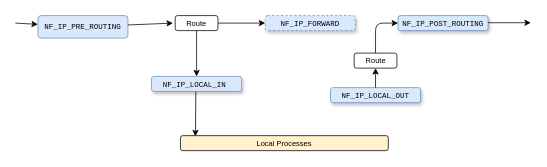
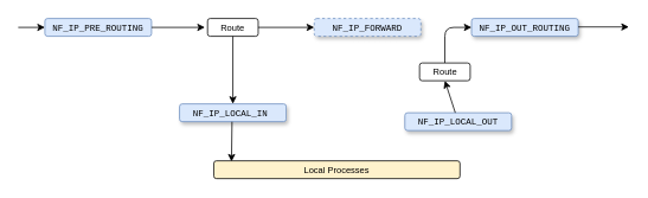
  <mxCell id="0" />
  <mxCell id="1" parent="0" />
  <mxCell id="2" value="" style="endArrow=classic;html=1;" parent="1" target="3" edge="1"><mxGeometry width="50" height="50" relative="1" as="geometry"><mxPoint x="20" y="30" as="sourcePoint" /><mxPoint x="100" y="30" as="targetPoint" /></mxGeometry></mxCell>
- <mxCell id="3" value="&lt;pre&gt;&lt;font face=&quot;Courier New&quot; style=&quot;font-size: 10px&quot;&gt;NF_IP_PRE_ROUTING&lt;/font&gt;&lt;/pre&gt;" style="rounded=1;whiteSpace=wrap;html=1;fillColor=#dae8fc;strokeColor=#6c8ebf;" parent="1" vertex="1"><mxGeometry x="50" y="20" width="120" height="30" as="geometry" /></mxCell>
+ <mxCell id="3" value="&lt;pre&gt;&lt;font face=&quot;Courier New&quot; style=&quot;font-size: 10px&quot;&gt;NF_IP_PRE_ROUTING&lt;/font&gt;&lt;/pre&gt;" style="rounded=1;whiteSpace=wrap;html=1;fillColor=#dae8fc;strokeColor=#6c8ebf;" parent="1" vertex="1"><mxGeometry x="50" y="20" width="120" height="20" as="geometry" /></mxCell>
  <mxCell id="4" value="&lt;pre&gt;&lt;font style=&quot;font-size: 10px&quot; face=&quot;Helvetica&quot;&gt;Route&lt;/font&gt;&lt;/pre&gt;" style="rounded=1;whiteSpace=wrap;html=1;" parent="1" vertex="1"><mxGeometry x="233" y="20" width="57" height="20" as="geometry" /></mxCell>
  <mxCell id="5" value="" style="endArrow=classic;html=1;" parent="1" source="3" edge="1"><mxGeometry width="50" height="50" relative="1" as="geometry"><mxPoint x="30" y="40" as="sourcePoint" /><mxPoint x="230" y="30" as="targetPoint" /></mxGeometry></mxCell>
  <mxCell id="6" value="&lt;pre&gt;&lt;span&gt;&lt;font face=&quot;Courier New&quot; style=&quot;font-size: 10px&quot;&gt;NF_IP_FORWARD&lt;/font&gt;&lt;/span&gt;&lt;br&gt;&lt;/pre&gt;" style="rounded=1;whiteSpace=wrap;html=1;fillColor=#dae8fc;strokeColor=#6c8ebf;shadow=1;dashed=1;" parent="1" vertex="1"><mxGeometry x="353" y="20" width="120" height="20" as="geometry" /></mxCell>
- <mxCell id="7" value="&lt;pre&gt;&lt;span&gt;&lt;font face=&quot;Courier New&quot; style=&quot;font-size: 10px&quot;&gt;NF_IP_POST_ROUTING&lt;/font&gt;&lt;/span&gt;&lt;br&gt;&lt;/pre&gt;" style="rounded=1;whiteSpace=wrap;html=1;fillColor=#dae8fc;strokeColor=#6c8ebf;shadow=1;" parent="1" vertex="1"><mxGeometry x="530" y="20" width="120" height="20" as="geometry" /></mxCell>
+ <mxCell id="7" value="&lt;pre&gt;&lt;span&gt;&lt;font face=&quot;Courier New&quot; style=&quot;font-size: 10px&quot;&gt;NF_IP_OUT_ROUTING&lt;/font&gt;&lt;/span&gt;&lt;br&gt;&lt;/pre&gt;" style="rounded=1;whiteSpace=wrap;html=1;fillColor=#dae8fc;strokeColor=#6c8ebf;shadow=1;" parent="1" vertex="1"><mxGeometry x="530" y="20" width="120" height="20" as="geometry" /></mxCell>
  <mxCell id="8" value="" style="endArrow=classic;html=1;" parent="1" source="4" target="6" edge="1"><mxGeometry width="50" height="50" relative="1" as="geometry"><mxPoint x="180" y="40" as="sourcePoint" /><mxPoint x="240" y="40" as="targetPoint" /></mxGeometry></mxCell>
  <mxCell id="9" value="" style="endArrow=classic;html=1;" parent="1" edge="1"><mxGeometry width="50" height="50" relative="1" as="geometry"><mxPoint x="650" y="29.5" as="sourcePoint" /><mxPoint x="707" y="29.5" as="targetPoint" /></mxGeometry></mxCell>
- <mxCell id="10" value="&lt;pre&gt;&lt;span&gt;&lt;font face=&quot;Courier New&quot; style=&quot;font-size: 10px&quot;&gt;NF_IP_LOCAL_IN&amp;nbsp;&lt;/font&gt;&lt;/span&gt;&lt;br&gt;&lt;/pre&gt;" style="rounded=1;whiteSpace=wrap;html=1;fillColor=#dae8fc;strokeColor=#6c8ebf;shadow=1;" parent="1" vertex="1"><mxGeometry x="201.5" y="101" width="120" height="20" as="geometry" /></mxCell>
+ <mxCell id="10" value="&lt;pre&gt;&lt;span&gt;&lt;font face=&quot;Courier New&quot; style=&quot;font-size: 10px&quot;&gt;NF_IP_LOCAL_IN&amp;nbsp;&lt;/font&gt;&lt;/span&gt;&lt;br&gt;&lt;/pre&gt;" style="rounded=1;whiteSpace=wrap;html=1;fillColor=#dae8fc;strokeColor=#6c8ebf;shadow=1;" parent="1" vertex="1"><mxGeometry x="201.5" y="116" width="120" height="20" as="geometry" /></mxCell>
  <mxCell id="11" value="" style="endArrow=classic;html=1;exitX=0.5;exitY=1;exitDx=0;exitDy=0;" parent="1" source="4" target="10" edge="1"><mxGeometry width="50" height="50" relative="1" as="geometry"><mxPoint x="300" y="40" as="sourcePoint" /><mxPoint x="363" y="40" as="targetPoint" /></mxGeometry></mxCell>
  <mxCell id="12" value="" style="endArrow=classic;html=1;exitX=0.492;exitY=1.007;exitDx=0;exitDy=0;entryX=0.072;entryY=0.041;entryDx=0;entryDy=0;entryPerimeter=0;exitPerimeter=0;" parent="1" source="10" target="17" edge="1"><mxGeometry width="50" height="50" relative="1" as="geometry"><mxPoint x="261" y="136" as="sourcePoint" /><mxPoint x="258" y="176" as="targetPoint" /></mxGeometry></mxCell>
- <mxCell id="13" value="&lt;pre&gt;&lt;span&gt;&lt;font face=&quot;Courier New&quot; style=&quot;font-size: 10px&quot;&gt;NF_IP_LOCAL_OUT&lt;/font&gt;&lt;/span&gt;&lt;br&gt;&lt;/pre&gt;" style="rounded=1;whiteSpace=wrap;html=1;fillColor=#dae8fc;strokeColor=#6c8ebf;shadow=1;" parent="1" vertex="1"><mxGeometry x="440" y="116" width="120" height="20" as="geometry" /></mxCell>
+ <mxCell id="13" value="&lt;pre&gt;&lt;span&gt;&lt;font face=&quot;Courier New&quot; style=&quot;font-size: 10px&quot;&gt;NF_IP_LOCAL_OUT&lt;/font&gt;&lt;/span&gt;&lt;br&gt;&lt;/pre&gt;" style="rounded=1;whiteSpace=wrap;html=1;fillColor=#dae8fc;strokeColor=#6c8ebf;shadow=1;" parent="1" vertex="1"><mxGeometry x="455" y="126" width="120" height="20" as="geometry" /></mxCell>
  <mxCell id="14" value="" style="endArrow=classic;html=1;entryX=0;entryY=0.5;entryDx=0;entryDy=0;exitX=0.5;exitY=0;exitDx=0;exitDy=0;" parent="1" source="15" target="7" edge="1"><mxGeometry width="50" height="50" relative="1" as="geometry"><mxPoint x="500" y="90" as="sourcePoint" /><mxPoint x="561.5" y="90" as="targetPoint" /><Array as="points"><mxPoint x="500" y="30" /></Array></mxGeometry></mxCell>
  <mxCell id="15" value="&lt;pre&gt;&lt;font style=&quot;font-size: 10px&quot; face=&quot;Helvetica&quot;&gt;Route&lt;/font&gt;&lt;/pre&gt;" style="rounded=1;whiteSpace=wrap;html=1;" parent="1" vertex="1"><mxGeometry x="471.5" y="70" width="57" height="20" as="geometry" /></mxCell>
  <mxCell id="16" value="" style="endArrow=classic;html=1;entryX=0.5;entryY=1;entryDx=0;entryDy=0;" parent="1" source="13" target="15" edge="1"><mxGeometry width="50" height="50" relative="1" as="geometry"><mxPoint x="500" y="110" as="sourcePoint" /><mxPoint x="510" y="146" as="targetPoint" /></mxGeometry></mxCell>
  <mxCell id="17" value="&lt;pre&gt;&lt;font style=&quot;font-size: 10px&quot; face=&quot;Helvetica&quot;&gt;Local Processes&lt;/font&gt;&lt;/pre&gt;" style="rounded=1;whiteSpace=wrap;html=1;shadow=0;glass=0;fillColor=#fff2cc;" parent="1" vertex="1"><mxGeometry x="240" y="180" width="277" height="20" as="geometry" /></mxCell>
